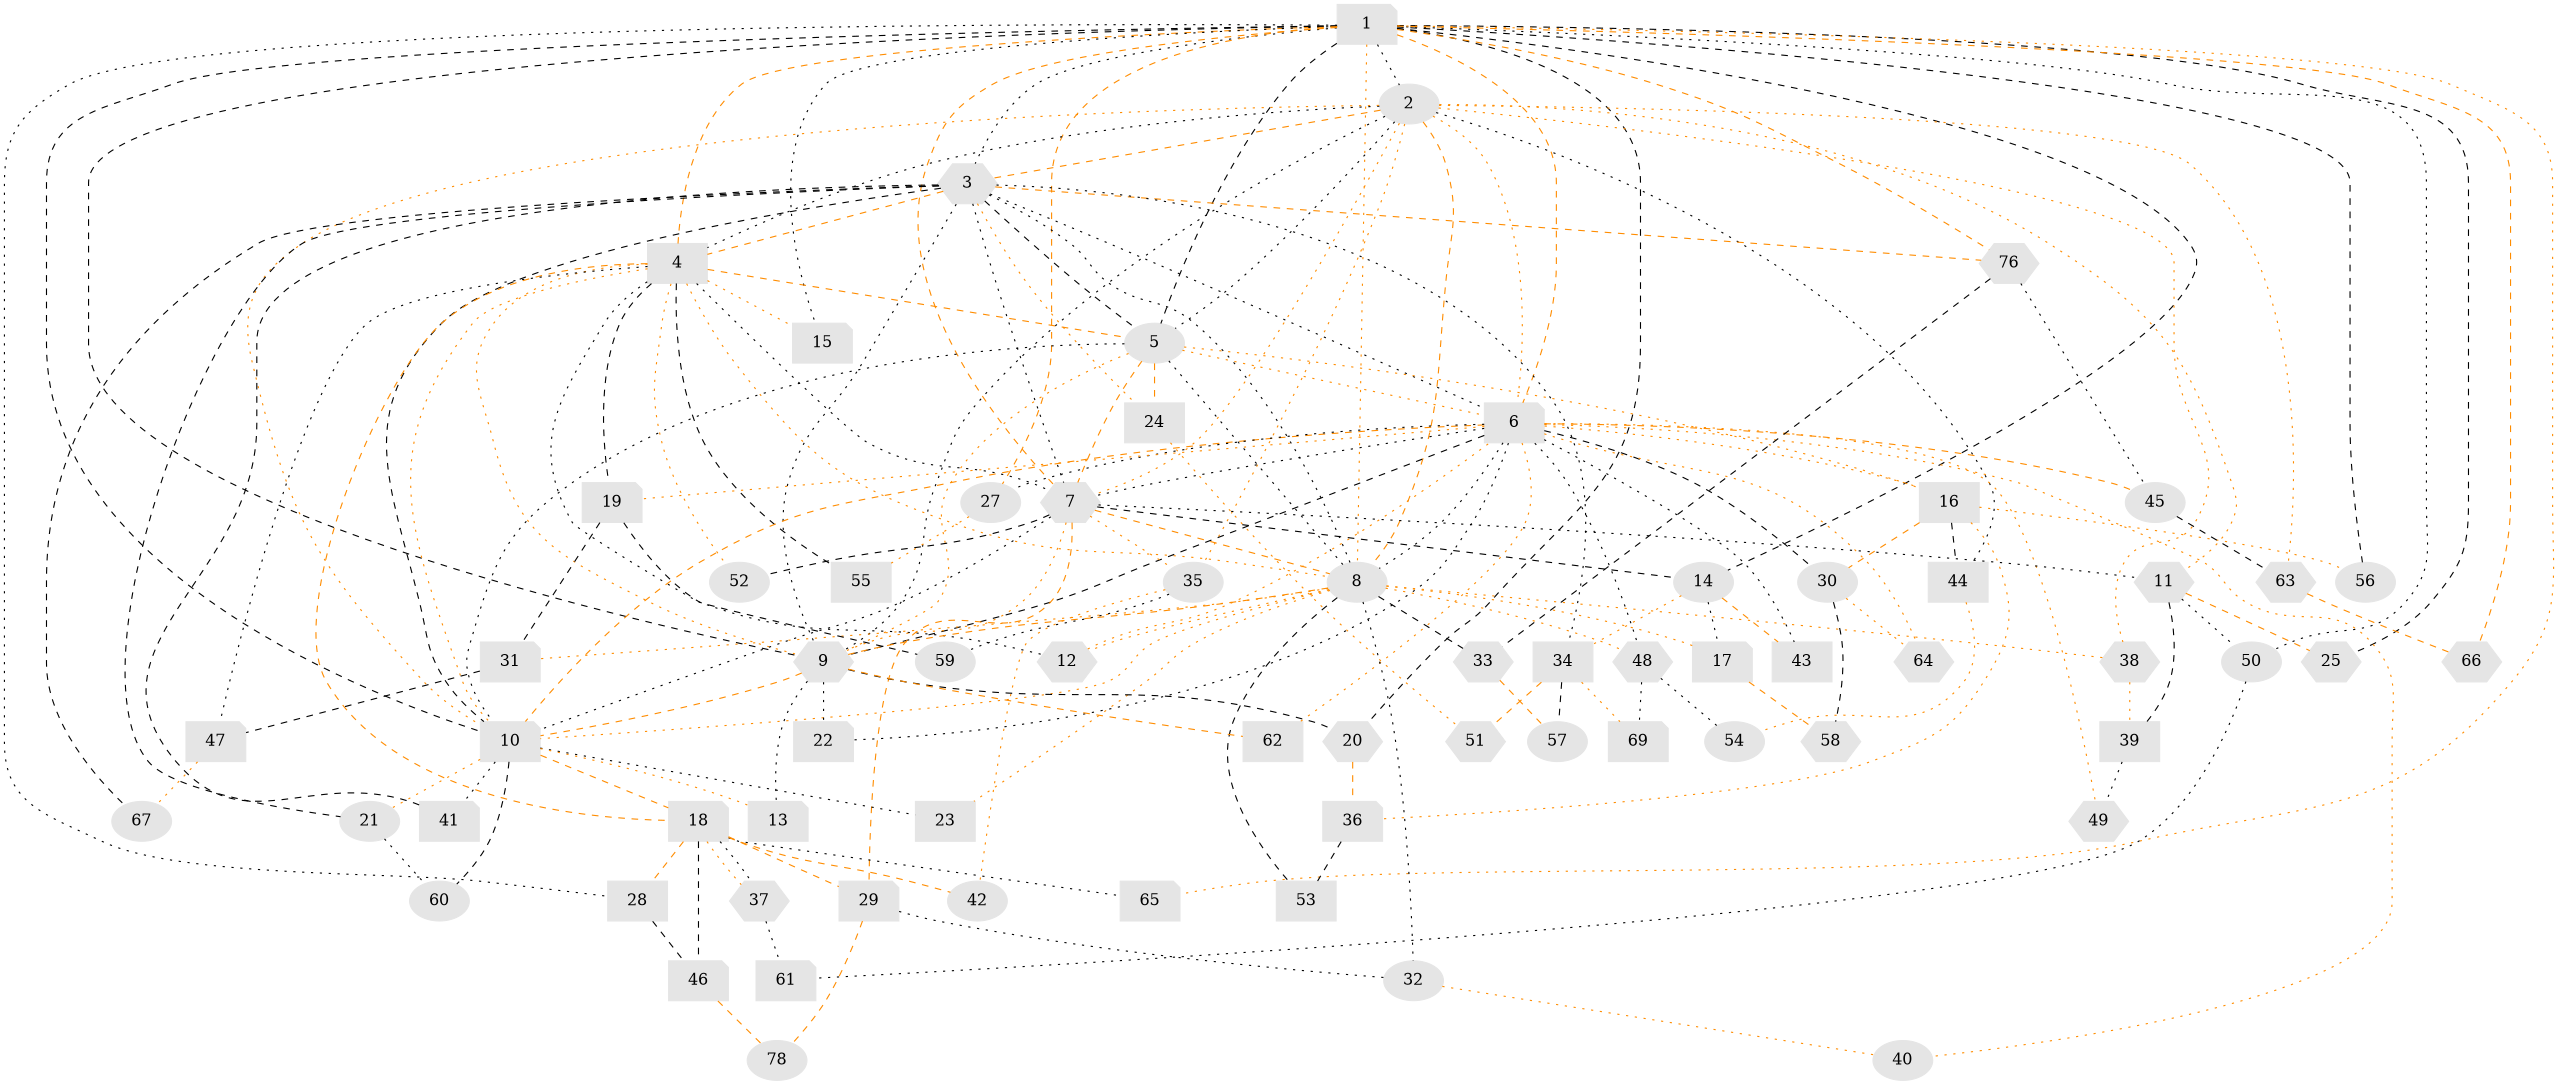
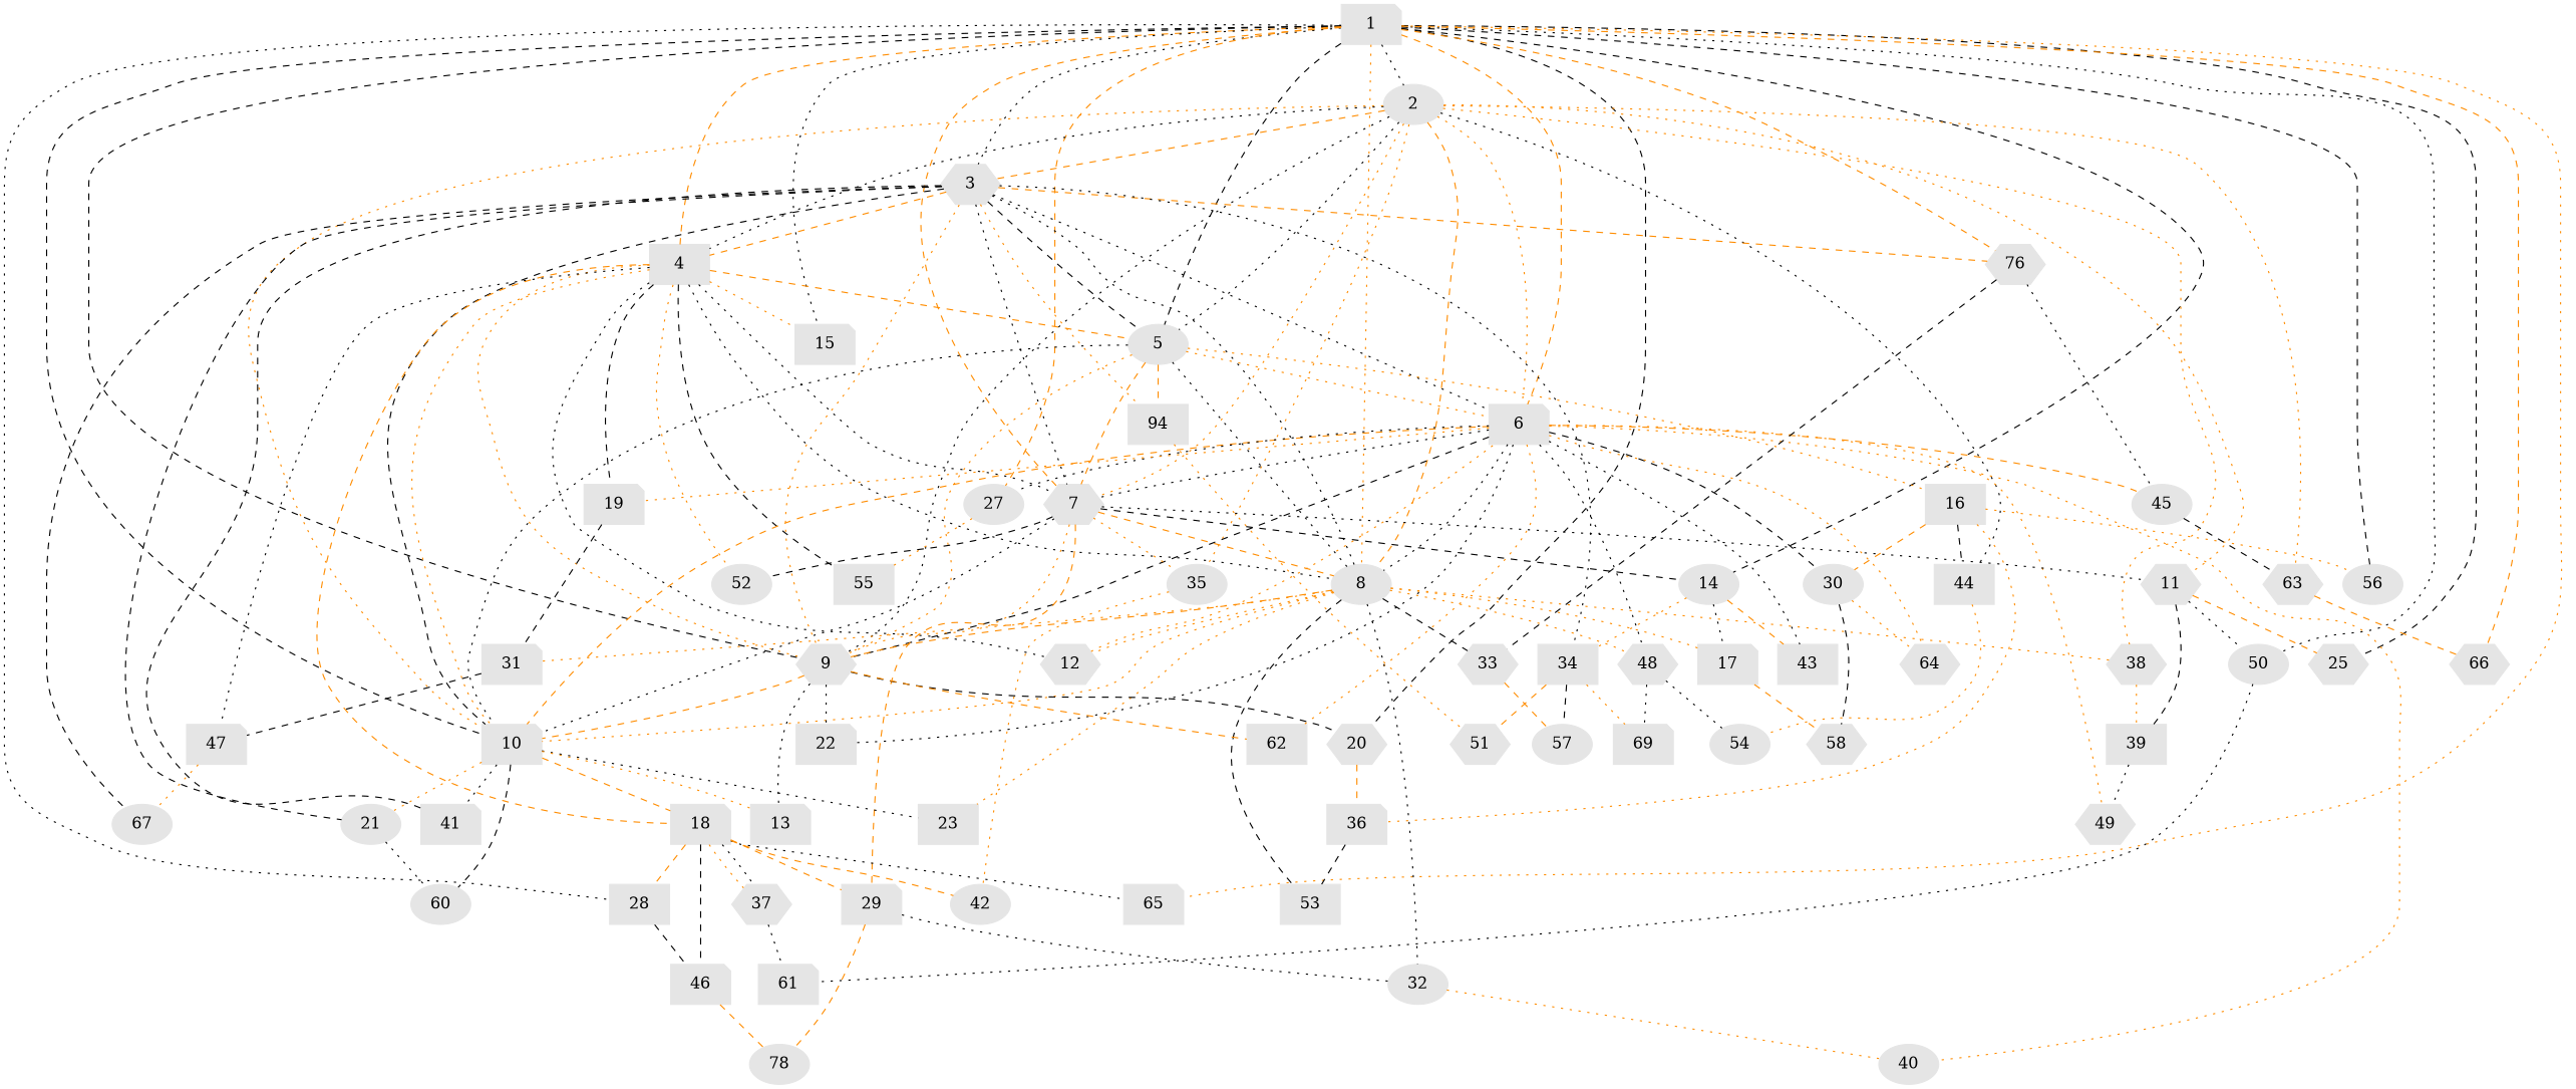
  graph {
    node [color=gray90 shape=ellipse style=filled]
    edge [color=darkorange style=dotted]
    1 [shape=note]
    2
    3 [shape=hexagon]
    4 [shape=box]
    5
    6 [shape=note]
    7 [shape=hexagon]
    8
    9 [shape=hexagon]
    10 [shape=note]
    14
    15 [shape=note]
    20 [shape=hexagon]
    25 [shape=hexagon]
    n15 [label=76 shape=hexagon]
    27
    28 [shape=box]
    50
    56
    65 [shape=note]
    66 [shape=hexagon]
    11 [shape=hexagon]
    35
    38 [shape=hexagon]
    44 [shape=box]
    63 [shape=hexagon]
    21
-   24 [shape=box]
+   24 [shape=box label=94]
    34 [shape=box]
    41 [shape=note]
    67
    12 [shape=hexagon]
    18 [shape=note]
    19 [shape=note]
    47 [shape=note]
    52
    55 [shape=box]
    16 [shape=box]
    22 [shape=note]
    30
    40
    43 [shape=box]
    45
    48 [shape=hexagon]
    49 [shape=hexagon]
    62 [shape=box]
    64 [shape=hexagon]
    29 [shape=note]
    17 [shape=note]
    23 [shape=box]
    31 [shape=note]
    32
    33 [shape=hexagon]
    53 [shape=box]
    13 [shape=note]
    60
    36 [shape=note]
    46 [shape=note]
    61 [shape=note]
    39 [shape=box]
    42
-   59
    54
    51 [shape=hexagon]
    57
    69 [shape=note]
    37 [shape=hexagon]
    58 [shape=hexagon]
    n69 [label=78]
    1 -- 2 [color=black]
    1 -- 3 [color=black]
    1 -- 4 [style=dashed]
    1 -- 5 [color=black style=dashed]
    1 -- 6 [style=dashed]
    1 -- 7 [style=dashed]
    1 -- 8
    1 -- 9 [color=black style=dashed]
    1 -- 10 [color=black style=dashed]
    1 -- 14 [color=black style=dashed]
    1 -- 15 [color=black]
    1 -- 20 [color=black style=dashed]
    1 -- 25 [color=black style=dashed]
    1 -- n15 [style=dashed]
    1 -- 27 [style=dashed]
    1 -- 28 [color=black]
    1 -- 50 [color=black]
    1 -- 56 [color=black style=dashed]
    1 -- 65
    1 -- 66 [style=dashed]
    2 -- 3 [style=dashed]
    2 -- 4 [color=black]
    2 -- 5 [color=black]
    2 -- 6
    2 -- 7
    2 -- 8 [style=dashed]
    2 -- 9 [color=black]
    2 -- 10
    2 -- 11
    2 -- 35
    2 -- 38
    2 -- 44 [color=black]
    2 -- 63
    3 -- 4 [style=dashed]
    3 -- 5 [color=black style=dashed]
    3 -- 6 [color=black]
    3 -- 7 [color=black]
    3 -- 8 [color=black]
-   3 -- 9 [color=black]
+   3 -- 9
    3 -- 10 [color=black style=dashed]
    3 -- n15 [style=dashed]
    3 -- 21 [color=black style=dashed]
    3 -- 24
    3 -- 34 [color=black]
    3 -- 41 [color=black style=dashed]
    3 -- 67 [color=black style=dashed]
    4 -- 5 [style=dashed]
    4 -- 7 [color=black]
-   4 -- 8
+   4 -- 8 [color=black]
    4 -- 9
    4 -- 10
    4 -- 15
    4 -- 12 [color=black]
    4 -- 18 [style=dashed]
    4 -- 19 [color=black style=dashed]
    4 -- 47 [color=black]
    4 -- 52
    4 -- 55 [color=black style=dashed]
    5 -- 6
    5 -- 7 [style=dashed]
    5 -- 8 [color=black]
    5 -- 9
    5 -- 10 [color=black]
    5 -- 24 [style=dashed]
    5 -- 16
    6 -- 7 [color=black]
    6 -- 8 [color=black]
    6 -- 9 [color=black style=dashed]
    6 -- 10 [style=dashed]
    6 -- 27 [color=black]
    6 -- 19
-   6 -- 16
    6 -- 22 [color=black]
    6 -- 30 [color=black style=dashed]
    6 -- 40
    6 -- 43 [color=black]
    6 -- 45 [style=dashed]
    6 -- 48 [color=black]
    6 -- 49
    6 -- 62
    6 -- 64
    7 -- 8 [style=dashed]
    7 -- 9
    7 -- 10 [color=black]
    7 -- 14 [color=black style=dashed]
    7 -- 11 [color=black]
    7 -- 35
    7 -- 52 [color=black style=dashed]
    7 -- 29 [style=dashed]
    8 -- 9 [style=dashed]
    8 -- 10
    8 -- 38
    8 -- 12
    8 -- 48
    8 -- 17
    8 -- 23
    8 -- 31
    8 -- 32 [color=black]
    8 -- 33 [color=black style=dashed]
    8 -- 53 [color=black style=dashed]
    9 -- 10 [style=dashed]
    9 -- 20 [color=black style=dashed]
    9 -- 22 [color=black]
    9 -- 62 [style=dashed]
    9 -- 13 [color=black]
    10 -- 21
    10 -- 41 [color=black]
    10 -- 18 [style=dashed]
    10 -- 23 [color=black]
    10 -- 13
    10 -- 60 [color=black style=dashed]
    14 -- 34
    14 -- 43 [style=dashed]
    14 -- 17 [color=black]
    20 -- 36 [style=dashed]
    n15 -- 45 [color=black]
    n15 -- 33 [color=black style=dashed]
    27 -- 55
    28 -- 46 [color=black style=dashed]
    50 -- 61 [color=black]
    11 -- 25 [style=dashed]
    11 -- 50 [color=black]
    11 -- 39 [color=black style=dashed]
    35 -- 42
-   35 -- 59 [color=black]
    38 -- 39
    44 -- 54
    63 -- 66 [style=dashed]
    21 -- 60 [color=black]
    24 -- 51
    34 -- 51 [style=dashed]
    34 -- 57 [color=black style=dashed]
    34 -- 69
    12 -- 6
    18 -- 28 [style=dashed]
    18 -- 65 [color=black]
    18 -- 29 [style=dashed]
    18 -- 46 [color=black style=dashed]
    18 -- 42 [style=dashed]
    18 -- 37
    18 -- 37 [color=black]
    19 -- 31 [color=black style=dashed]
-   19 -- 59 [color=black style=dashed]
    47 -- 67
    16 -- 56
    16 -- 44 [color=black style=dashed]
    16 -- 30 [style=dashed]
    16 -- 36
    30 -- 64
    30 -- 58 [color=black style=dashed]
    45 -- 63 [color=black style=dashed]
    48 -- 54 [color=black]
    48 -- 69 [color=black]
    29 -- 32 [color=black]
    29 -- n69 [style=dashed]
    17 -- 58 [style=dashed]
    31 -- 47 [color=black style=dashed]
    32 -- 40
    33 -- 57 [style=dashed]
    36 -- 53 [color=black style=dashed]
    46 -- n69 [style=dashed]
    39 -- 49 [color=black]
    37 -- 61 [color=black]
  }
